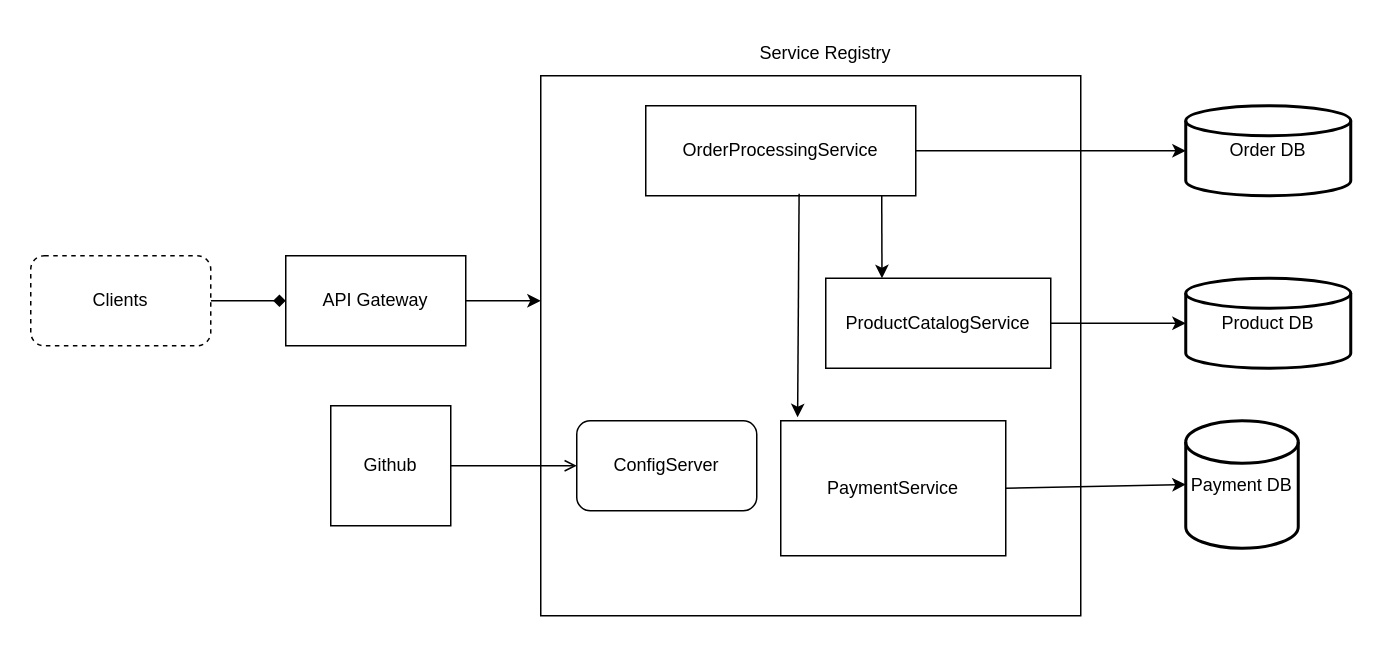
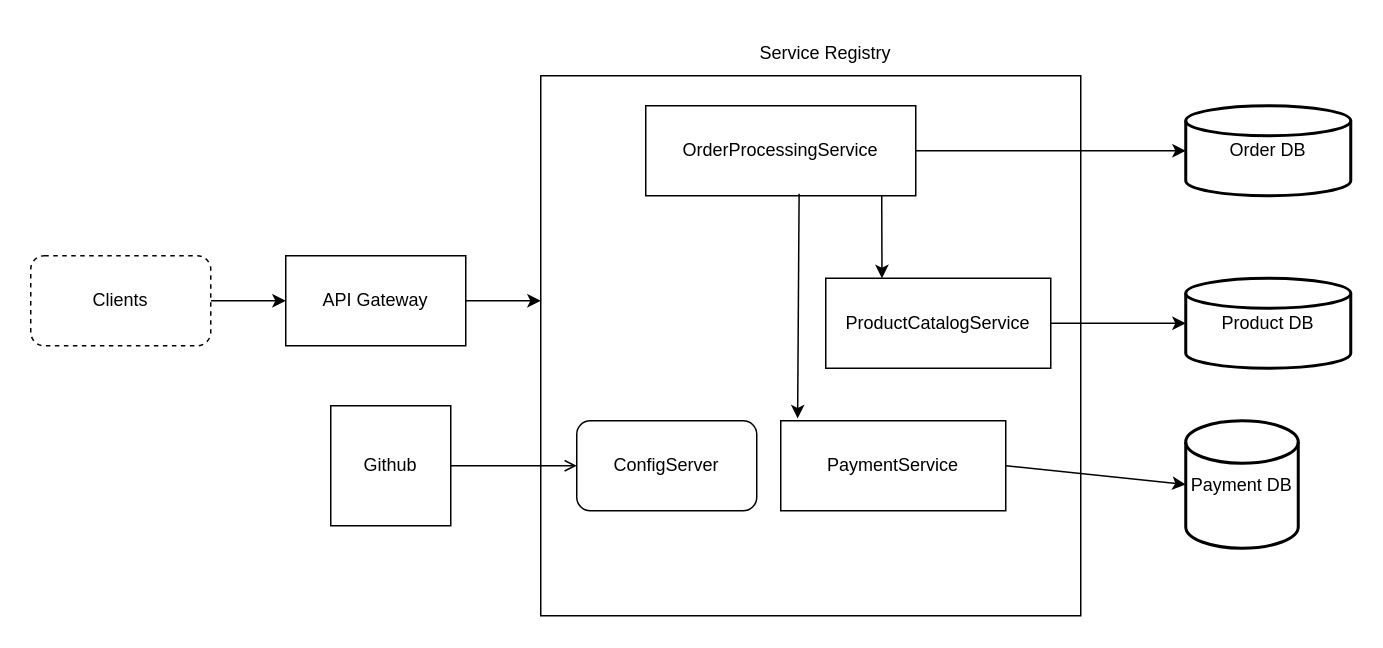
  <mxCell id="0" />
  <mxCell id="1" parent="0" />
  <mxCell id="2" value="" style="whiteSpace=wrap;html=1;aspect=fixed;" parent="1" vertex="1"><mxGeometry x="360" y="50" width="360" height="360" as="geometry" /></mxCell>
  <mxCell id="3" value="Service Registry" style="text;html=1;strokeColor=none;fillColor=none;align=center;verticalAlign=middle;whiteSpace=wrap;rounded=0;" parent="1" vertex="1"><mxGeometry x="490" y="20" width="120" height="30" as="geometry" /></mxCell>
  <mxCell id="4" value="OrderProcessingService" style="rounded=0;whiteSpace=wrap;html=1;" parent="1" vertex="1"><mxGeometry x="430" y="70" width="180" height="60" as="geometry" /></mxCell>
  <mxCell id="5" value="ProductCatalogService" style="rounded=0;whiteSpace=wrap;html=1;" parent="1" vertex="1"><mxGeometry x="550" y="185" width="150" height="60" as="geometry" /></mxCell>
- <mxCell id="6" value="PaymentService" style="rounded=0;whiteSpace=wrap;html=1;" parent="1" vertex="1"><mxGeometry x="520" y="280" width="150" height="90" as="geometry" /></mxCell>
+ <mxCell id="6" value="PaymentService" style="rounded=0;whiteSpace=wrap;html=1;" parent="1" vertex="1"><mxGeometry x="520" y="280" width="150" height="60" as="geometry" /></mxCell>
  <mxCell id="7" value="" style="endArrow=classic;html=1;rounded=0;entryX=0.25;entryY=0;entryDx=0;entryDy=0;exitX=0.874;exitY=1;exitDx=0;exitDy=0;exitPerimeter=0;" parent="1" source="4" target="5" edge="1"><mxGeometry width="50" height="50" relative="1" as="geometry"><mxPoint x="530" y="240" as="sourcePoint" /><mxPoint x="580" y="190" as="targetPoint" /></mxGeometry></mxCell>
  <mxCell id="8" value="" style="endArrow=classic;html=1;rounded=0;entryX=0.075;entryY=-0.026;entryDx=0;entryDy=0;entryPerimeter=0;exitX=0.568;exitY=0.977;exitDx=0;exitDy=0;exitPerimeter=0;" parent="1" source="4" target="6" edge="1"><mxGeometry width="50" height="50" relative="1" as="geometry"><mxPoint x="570" y="240" as="sourcePoint" /><mxPoint x="620" y="190" as="targetPoint" /><Array as="points" /></mxGeometry></mxCell>
  <mxCell id="9" value="ConfigServer" style="rounded=1;whiteSpace=wrap;html=1;" parent="1" vertex="1"><mxGeometry x="384" y="280" width="120" height="60" as="geometry" /></mxCell>
  <mxCell id="10" value="Github" style="whiteSpace=wrap;html=1;aspect=fixed;rounded=0;" parent="1" vertex="1"><mxGeometry x="220" y="270" width="80" height="80" as="geometry" /></mxCell>
  <mxCell id="11" value="" style="endArrow=open;html=1;rounded=0;exitX=1;exitY=0.5;exitDx=0;exitDy=0;entryX=0;entryY=0.5;entryDx=0;entryDy=0;" parent="1" source="10" target="9" edge="1"><mxGeometry width="50" height="50" relative="1" as="geometry"><mxPoint x="470" y="260" as="sourcePoint" /><mxPoint x="520" y="210" as="targetPoint" /></mxGeometry></mxCell>
  <mxCell id="12" value="API Gateway" style="rounded=0;whiteSpace=wrap;html=1;" parent="1" vertex="1"><mxGeometry x="190" y="170" width="120" height="60" as="geometry" /></mxCell>
  <mxCell id="13" value="" style="endArrow=classic;html=1;rounded=0;exitX=1;exitY=0.5;exitDx=0;exitDy=0;" parent="1" source="12" edge="1"><mxGeometry width="50" height="50" relative="1" as="geometry"><mxPoint x="470" y="260" as="sourcePoint" /><mxPoint x="360" y="200" as="targetPoint" /></mxGeometry></mxCell>
- <mxCell id="14" value="" style="edgeStyle=orthogonalEdgeStyle;rounded=0;orthogonalLoop=1;jettySize=auto;html=1;endArrow=diamond;" parent="1" source="15" target="12" edge="1"><mxGeometry relative="1" as="geometry" /></mxCell>
+ <mxCell id="14" value="" style="edgeStyle=orthogonalEdgeStyle;rounded=0;orthogonalLoop=1;jettySize=auto;html=1;" parent="1" source="15" target="12" edge="1"><mxGeometry relative="1" as="geometry" /></mxCell>
  <mxCell id="15" value="Clients" style="rounded=1;whiteSpace=wrap;html=1;dashed=1;" parent="1" vertex="1"><mxGeometry x="20" y="170" width="120" height="60" as="geometry" /></mxCell>
  <mxCell id="16" value="Order DB" style="strokeWidth=2;html=1;shape=mxgraph.flowchart.database;whiteSpace=wrap;" parent="1" vertex="1"><mxGeometry x="790" y="70" width="110" height="60" as="geometry" /></mxCell>
  <mxCell id="17" value="" style="endArrow=classic;html=1;rounded=0;entryX=0;entryY=0.5;entryDx=0;entryDy=0;entryPerimeter=0;exitX=1;exitY=0.5;exitDx=0;exitDy=0;" parent="1" source="4" target="16" edge="1"><mxGeometry width="50" height="50" relative="1" as="geometry"><mxPoint x="510" y="220" as="sourcePoint" /><mxPoint x="560" y="170" as="targetPoint" /></mxGeometry></mxCell>
  <mxCell id="18" value="Product DB" style="strokeWidth=2;html=1;shape=mxgraph.flowchart.database;whiteSpace=wrap;" parent="1" vertex="1"><mxGeometry x="790" y="185" width="110" height="60" as="geometry" /></mxCell>
  <mxCell id="19" value="" style="endArrow=classic;html=1;rounded=0;entryX=0;entryY=0.5;entryDx=0;entryDy=0;entryPerimeter=0;" parent="1" target="18" edge="1"><mxGeometry width="50" height="50" relative="1" as="geometry"><mxPoint x="700" y="215" as="sourcePoint" /><mxPoint x="560" y="170" as="targetPoint" /></mxGeometry></mxCell>
  <mxCell id="20" value="Payment DB" style="strokeWidth=2;html=1;shape=mxgraph.flowchart.database;whiteSpace=wrap;" parent="1" vertex="1"><mxGeometry x="790" y="280" width="75" height="85" as="geometry" /></mxCell>
  <mxCell id="21" value="" style="endArrow=classic;html=1;rounded=0;entryX=0;entryY=0.5;entryDx=0;entryDy=0;entryPerimeter=0;exitX=1;exitY=0.5;exitDx=0;exitDy=0;" parent="1" source="6" target="20" edge="1"><mxGeometry width="50" height="50" relative="1" as="geometry"><mxPoint x="510" y="220" as="sourcePoint" /><mxPoint x="560" y="170" as="targetPoint" /></mxGeometry></mxCell>
